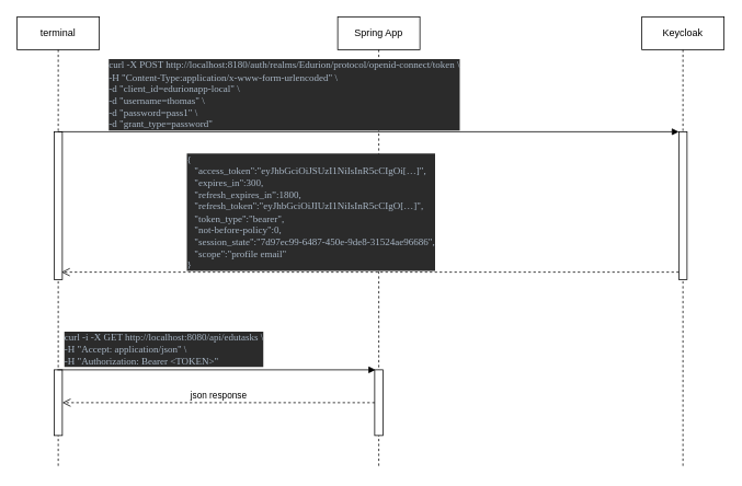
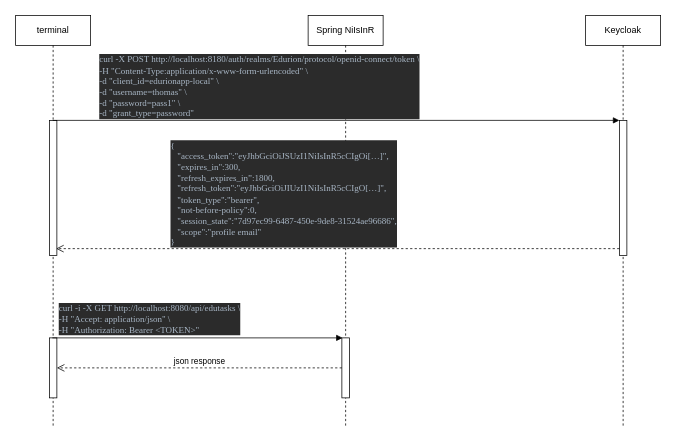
  <mxCell id="0" />
  <mxCell id="1" parent="0" />
- <mxCell id="2" value="Spring App" style="shape=umlLifeline;perimeter=lifelinePerimeter;whiteSpace=wrap;html=1;container=1;collapsible=0;recursiveResize=0;outlineConnect=0;" vertex="1" parent="1"><mxGeometry x="410" y="20" width="100" height="550" as="geometry" /></mxCell>
+ <mxCell id="2" value="Spring NiIsInR" style="shape=umlLifeline;perimeter=lifelinePerimeter;whiteSpace=wrap;html=1;container=1;collapsible=0;recursiveResize=0;outlineConnect=0;" vertex="1" parent="1"><mxGeometry x="410" y="20" width="100" height="550" as="geometry" /></mxCell>
  <mxCell id="3" value="" style="html=1;points=[];perimeter=orthogonalPerimeter;align=left;" vertex="1" parent="2"><mxGeometry x="45" y="430" width="10" height="80" as="geometry" /></mxCell>
  <mxCell id="4" value="terminal" style="shape=umlLifeline;perimeter=lifelinePerimeter;whiteSpace=wrap;html=1;container=1;collapsible=0;recursiveResize=0;outlineConnect=0;" vertex="1" parent="1"><mxGeometry x="20" y="20" width="100" height="550" as="geometry" /></mxCell>
  <mxCell id="5" value="" style="html=1;points=[];perimeter=orthogonalPerimeter;align=left;" vertex="1" parent="4"><mxGeometry x="45" y="140" width="10" height="180" as="geometry" /></mxCell>
  <mxCell id="6" value="" style="html=1;points=[];perimeter=orthogonalPerimeter;align=left;" vertex="1" parent="4"><mxGeometry x="45" y="430" width="10" height="80" as="geometry" /></mxCell>
  <mxCell id="7" value="Keycloak" style="shape=umlLifeline;perimeter=lifelinePerimeter;whiteSpace=wrap;html=1;container=1;collapsible=0;recursiveResize=0;outlineConnect=0;" vertex="1" parent="1"><mxGeometry x="780" y="20" width="100" height="550" as="geometry" /></mxCell>
  <mxCell id="8" value="" style="html=1;points=[];perimeter=orthogonalPerimeter;" vertex="1" parent="7"><mxGeometry x="45" y="140" width="10" height="180" as="geometry" /></mxCell>
  <mxCell id="9" value="" style="html=1;verticalAlign=bottom;endArrow=block;entryX=0;entryY=0;" edge="1" parent="1" source="4" target="8"><mxGeometry relative="1" as="geometry"><mxPoint x="705" y="60" as="sourcePoint" /></mxGeometry></mxCell>
  <mxCell id="10" value="" style="html=1;verticalAlign=bottom;endArrow=open;dashed=1;endSize=8;exitX=0;exitY=0.95;entryX=0.9;entryY=0.95;entryDx=0;entryDy=0;entryPerimeter=0;" edge="1" parent="1" source="8" target="5"><mxGeometry relative="1" as="geometry"><mxPoint x="110" y="331" as="targetPoint" /></mxGeometry></mxCell>
  <mxCell id="11" value="&lt;pre style=&quot;background-color: #2b2b2b ; color: #a9b7c6 ; font-family: &amp;quot;menlo&amp;quot; ; font-size: 8 3pt&quot;&gt;curl -X POST http://localhost:8180/auth/realms/Edurion/protocol/openid-connect/token \&lt;br&gt;-H &quot;Content-Type:application/x-www-form-urlencoded&quot; \&lt;br&gt;-d &quot;client_id=edurionapp-local&quot; \&lt;br&gt;-d &quot;username=thomas&quot; \&lt;br&gt;-d &quot;password=pass1&quot; \&lt;br&gt;-d &quot;grant_type=password&quot;&lt;/pre&gt;" style="text;html=1;align=left;verticalAlign=middle;resizable=0;points=[];;autosize=1;" vertex="1" parent="1"><mxGeometry x="130" y="60" width="640" height="110" as="geometry" /></mxCell>
  <mxCell id="12" value="&lt;pre style=&quot;background-color: rgb(43 , 43 , 43)&quot;&gt;&lt;font color=&quot;#a9b7c6&quot; face=&quot;menlo&quot;&gt;{&lt;br&gt;   &quot;access_token&quot;:&quot;eyJhbGciOiJSUzI1NiIsInR5cCIgOi[…]&quot;,&lt;br&gt;   &quot;expires_in&quot;:300,&lt;br&gt;   &quot;refresh_expires_in”:1800,&lt;br&gt;   &quot;refresh_token&quot;:&quot;eyJhbGciOiJIUzI1NiIsInR5cCIgO[…]&quot;,&lt;br&gt;   &quot;token_type&quot;:&quot;bearer&quot;,&lt;br&gt;   &quot;not-before-policy&quot;:0,&lt;br&gt;   &quot;session_state&quot;:&quot;7d97ec99-6487-450e-9de8-31524ae96686&quot;,&lt;br&gt;   &quot;scope&quot;:&quot;profile email&quot;&lt;br&gt;}&lt;br&gt;&lt;/font&gt;&lt;/pre&gt;" style="text;html=1;align=left;verticalAlign=middle;resizable=0;points=[];;autosize=1;" vertex="1" parent="1"><mxGeometry x="225" y="173" width="430" height="170" as="geometry" /></mxCell>
  <mxCell id="13" value="&lt;pre style=&quot;background-color: #2b2b2b ; color: #a9b7c6 ; font-family: &amp;quot;menlo&amp;quot; ; font-size: 8 3pt&quot;&gt;curl -i -X GET http://localhost:8080/api/edutasks \&lt;br&gt;-H &quot;Accept: application/json&quot; \&lt;br&gt;-H &quot;Authorization: Bearer &amp;lt;TOKEN&amp;gt;&quot;&lt;/pre&gt;" style="text;html=1;align=left;verticalAlign=middle;resizable=0;points=[];;autosize=1;" vertex="1" parent="1"><mxGeometry x="76" y="390" width="380" height="70" as="geometry" /></mxCell>
  <mxCell id="14" value="" style="html=1;verticalAlign=bottom;endArrow=block;exitX=0.4;exitY=0;exitDx=0;exitDy=0;exitPerimeter=0;entryX=0.1;entryY=0;entryDx=0;entryDy=0;entryPerimeter=0;" edge="1" target="3" parent="1" source="6"><mxGeometry relative="1" as="geometry"><mxPoint x="755" y="450" as="sourcePoint" /><mxPoint x="440" y="480" as="targetPoint" /></mxGeometry></mxCell>
  <mxCell id="15" value="json response" style="html=1;verticalAlign=bottom;endArrow=open;dashed=1;endSize=8;" edge="1" source="3" parent="1" target="6"><mxGeometry relative="1" as="geometry"><mxPoint x="755" y="526" as="targetPoint" /><mxPoint x="820" y="500" as="sourcePoint" /></mxGeometry></mxCell>
